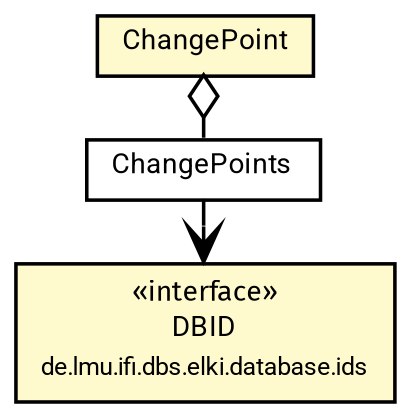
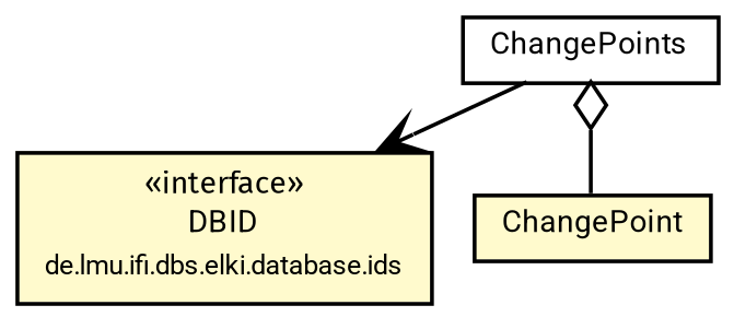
  digraph {
    fontname="Fira Sans"
    nodesep=0.15
    rankdir=TB
    ranksep=0.25
    node [fontcolor=black fontname="Fira Sans" fontsize=8 margin=0 shape=plaintext]
    edge [color=black fontname="Fira Sans" fontsize=7 labelfontname=Roboto labelfontsize=7]
    n1 [height=0 label=<<table title="de.lmu.ifi.dbs.elki.database.ids.DBID" border="0" cellborder="1" cellspacing="0" cellpadding="2" bgcolor="LemonChiffon" href="../../database/ids/DBID.html" target="_parent"> 		<tr><td><table border="0" cellspacing="0" cellpadding="1"> 		<tr><td align="center" balign="center"> &#171;interface&#187; </td></tr> 		<tr><td align="center" balign="center"> <font face="Roboto">DBID</font> </td></tr> 		<tr><td align="center" balign="center"> <font face="Roboto" point-size="7.0">de.lmu.ifi.dbs.elki.database.ids</font> </td></tr> 		</table></td></tr> 		</table>> width=0]
    n2 [height=0 label=<<table title="de.lmu.ifi.dbs.elki.algorithm.timeseries.ChangePoints" border="0" cellborder="1" cellspacing="0" cellpadding="2" href="ChangePoints.html" target="_parent"> 		<tr><td><table border="0" cellspacing="0" cellpadding="1"> 		<tr><td align="center" balign="center"> <font face="Roboto">ChangePoints</font> </td></tr> 		</table></td></tr> 		</table>> width=0]
    n3 [height=0 label=<<table title="de.lmu.ifi.dbs.elki.algorithm.timeseries.ChangePoint" border="0" cellborder="1" cellspacing="0" cellpadding="2" bgcolor="lemonChiffon" href="ChangePoint.html" target="_parent"> 		<tr><td><table border="0" cellspacing="0" cellpadding="1"> 		<tr><td align="center" balign="center"> <font face="Roboto">ChangePoint</font> </td></tr> 		</table></td></tr> 		</table>> width=0]
    n2 -> n1 [arrowhead=open weight=1]
-   n3 -> n2 [arrowhead=none arrowtail=ediamond dir=back weight=4]
+   n2 -> n3 [arrowhead=none arrowtail=ediamond dir=back weight=4]
  }
